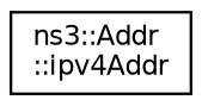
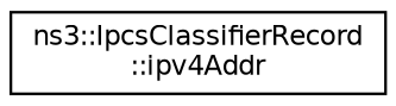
  digraph {
    rankdir=LR
-   n1 [color=black fillcolor=white fontname=Helvetica fontsize=10 height=0.2 label="ns3::Addr\l::ipv4Addr" shape=record style=filled width=0.4]
+   n1 [color=black fillcolor=white fontname=Helvetica fontsize=10 height=0.2 label="ns3::IpcsClassifierRecord\l::ipv4Addr" shape=record style=filled width=0.4]
  }
